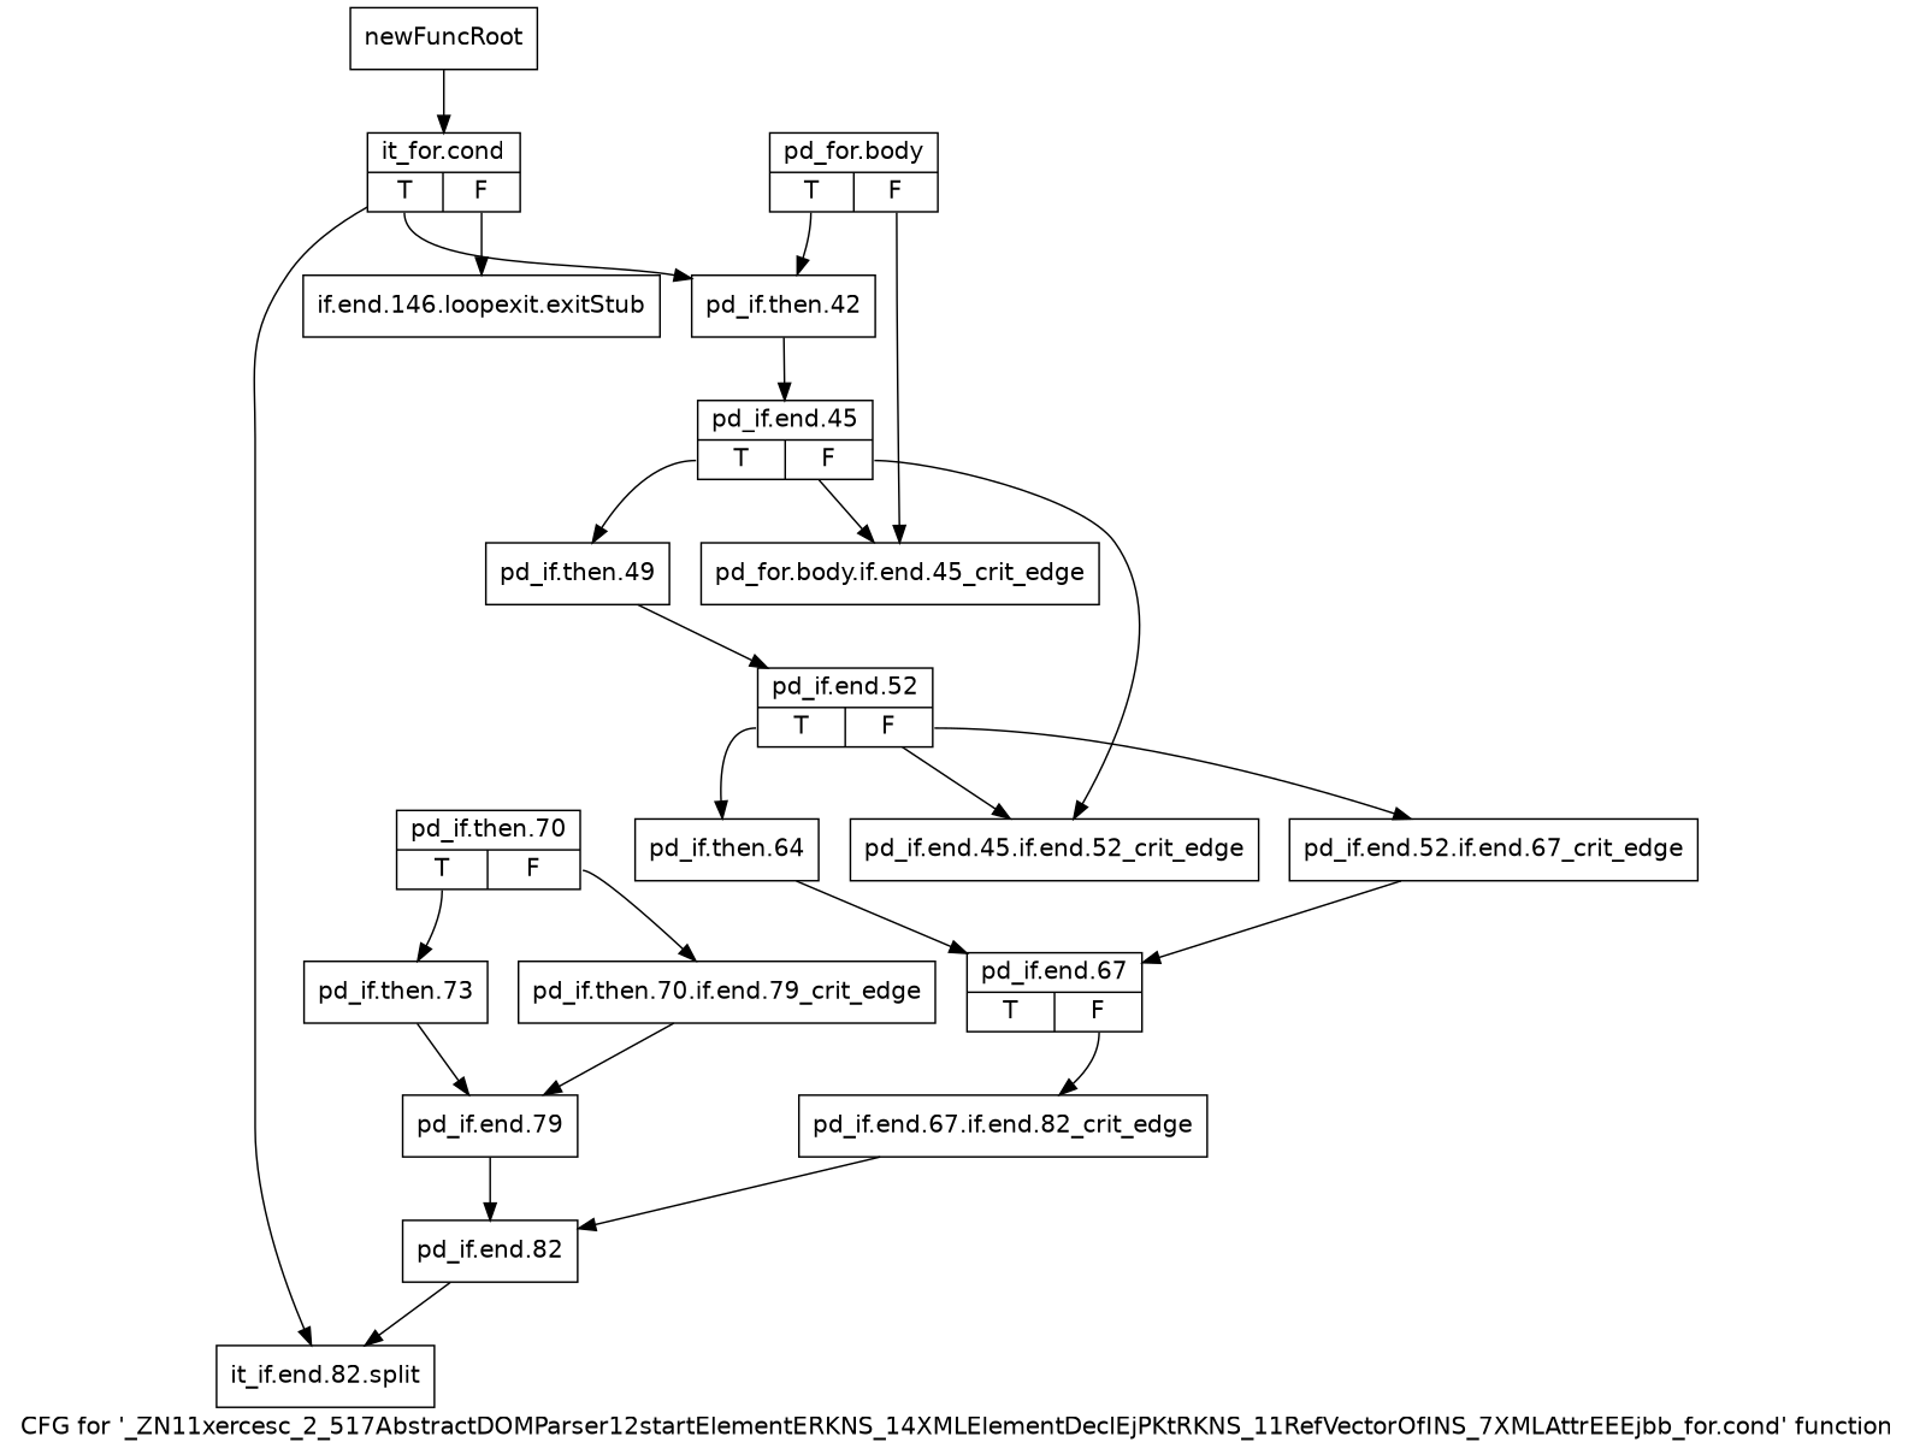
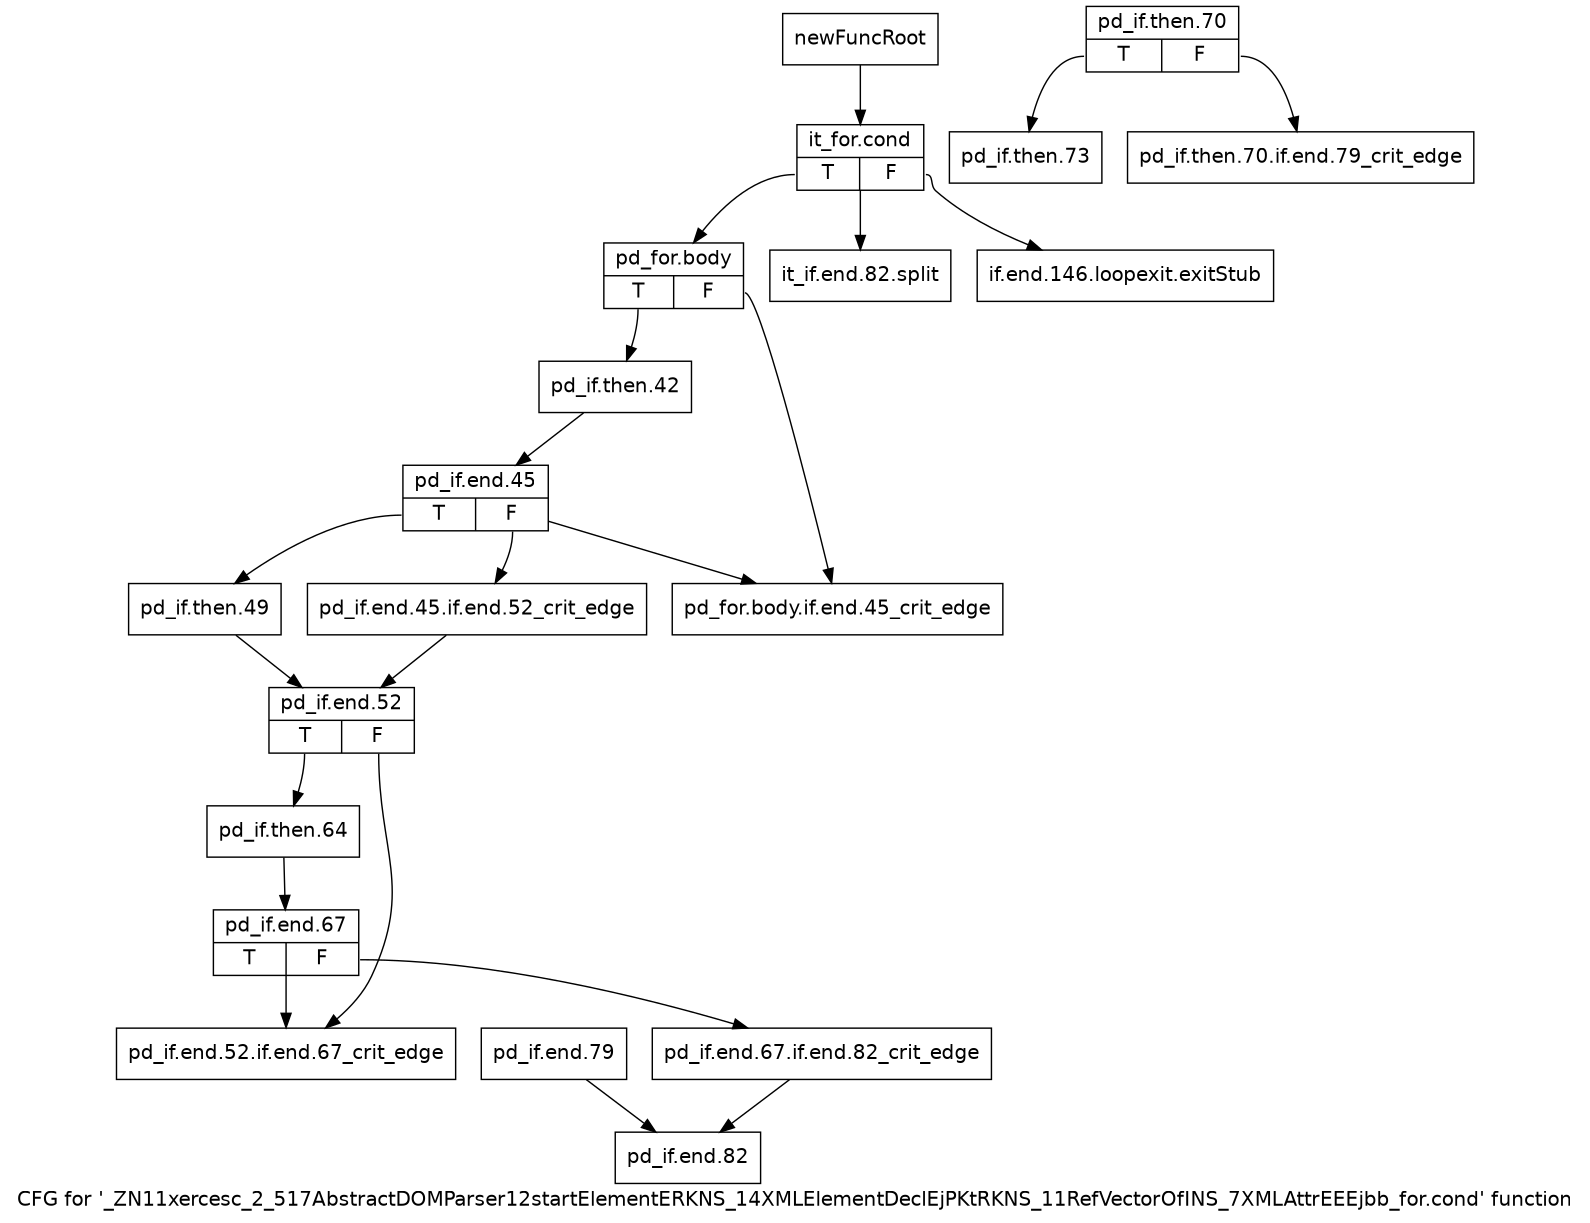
  digraph {
    fontname="DejaVu Sans"
    label="CFG for '_ZN11xercesc_2_517AbstractDOMParser12startElementERKNS_14XMLElementDeclEjPKtRKNS_11RefVectorOfINS_7XMLAttrEEEjbb_for.cond' function"
    node [fontname="DejaVu Sans" shape=record]
    edge [fontname="DejaVu Sans"]
    n1 [label="{newFuncRoot}"]
    n2 [label="{it_for.cond|{<s0>T|<s1>F}}"]
    n3 [label="{if.end.146.loopexit.exitStub}"]
    n4 [label="{pd_for.body|{<s0>T|<s1>F}}"]
    n5 [label="{it_if.end.82.split}"]
    n6 [label="{pd_if.then.42}"]
    n7 [label="{pd_for.body.if.end.45_crit_edge}"]
    n8 [label="{pd_if.end.45|{<s0>T|<s1>F}}"]
    n9 [label="{pd_if.then.49}"]
    n10 [label="{pd_if.end.45.if.end.52_crit_edge}"]
    n11 [label="{pd_if.end.52|{<s0>T|<s1>F}}"]
    n12 [label="{pd_if.then.64}"]
    n13 [label="{pd_if.end.52.if.end.67_crit_edge}"]
    n14 [label="{pd_if.end.67|{<s0>T|<s1>F}}"]
    n15 [label="{pd_if.end.67.if.end.82_crit_edge}"]
    n16 [label="{pd_if.then.70|{<s0>T|<s1>F}}"]
    n17 [label="{pd_if.then.73}"]
    n18 [label="{pd_if.then.70.if.end.79_crit_edge}"]
    n19 [label="{pd_if.end.82}"]
    n20 [label="{pd_if.end.79}"]
    n1 -> n2
    n2 -> n3 [tailport=s1]
-   n2 -> n6 [tailport=s0]
+   n2 -> n4 [tailport=s0]
    n2 -> n5
    n4 -> n6 [tailport=s0]
    n4 -> n7 [tailport=s1]
    n6 -> n8
    n8 -> n7
    n8 -> n9 [tailport=s0]
    n8 -> n10 [tailport=s1]
    n9 -> n11
-   n11 -> n10
+   n10 -> n11
    n11 -> n12 [tailport=s0]
    n11 -> n13 [tailport=s1]
    n12 -> n14
-   n13 -> n14
+   n14 -> n13
    n14 -> n15 [tailport=s1]
    n15 -> n19
    n16 -> n17 [tailport=s0]
    n16 -> n18 [tailport=s1]
-   n17 -> n20
-   n18 -> n20
-   n19 -> n5
    n20 -> n19
  }
